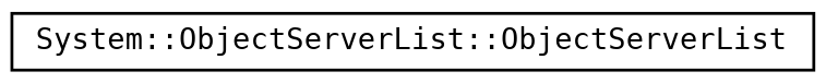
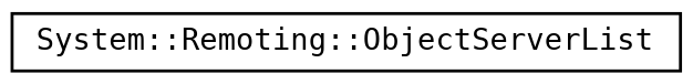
  digraph {
    rankdir=LR
    fontname="DejaVu Sans Mono"
-   n1 [color=black fillcolor=white fontname="DejaVu Sans Mono" fontsize=10 height=0.2 label="System::ObjectServerList::ObjectServerList" shape=record style=filled width=0.4]
+   n1 [color=black fillcolor=white fontname="DejaVu Sans Mono" fontsize=10 height=0.2 label="System::Remoting::ObjectServerList" shape=record style=filled width=0.4]
  }
